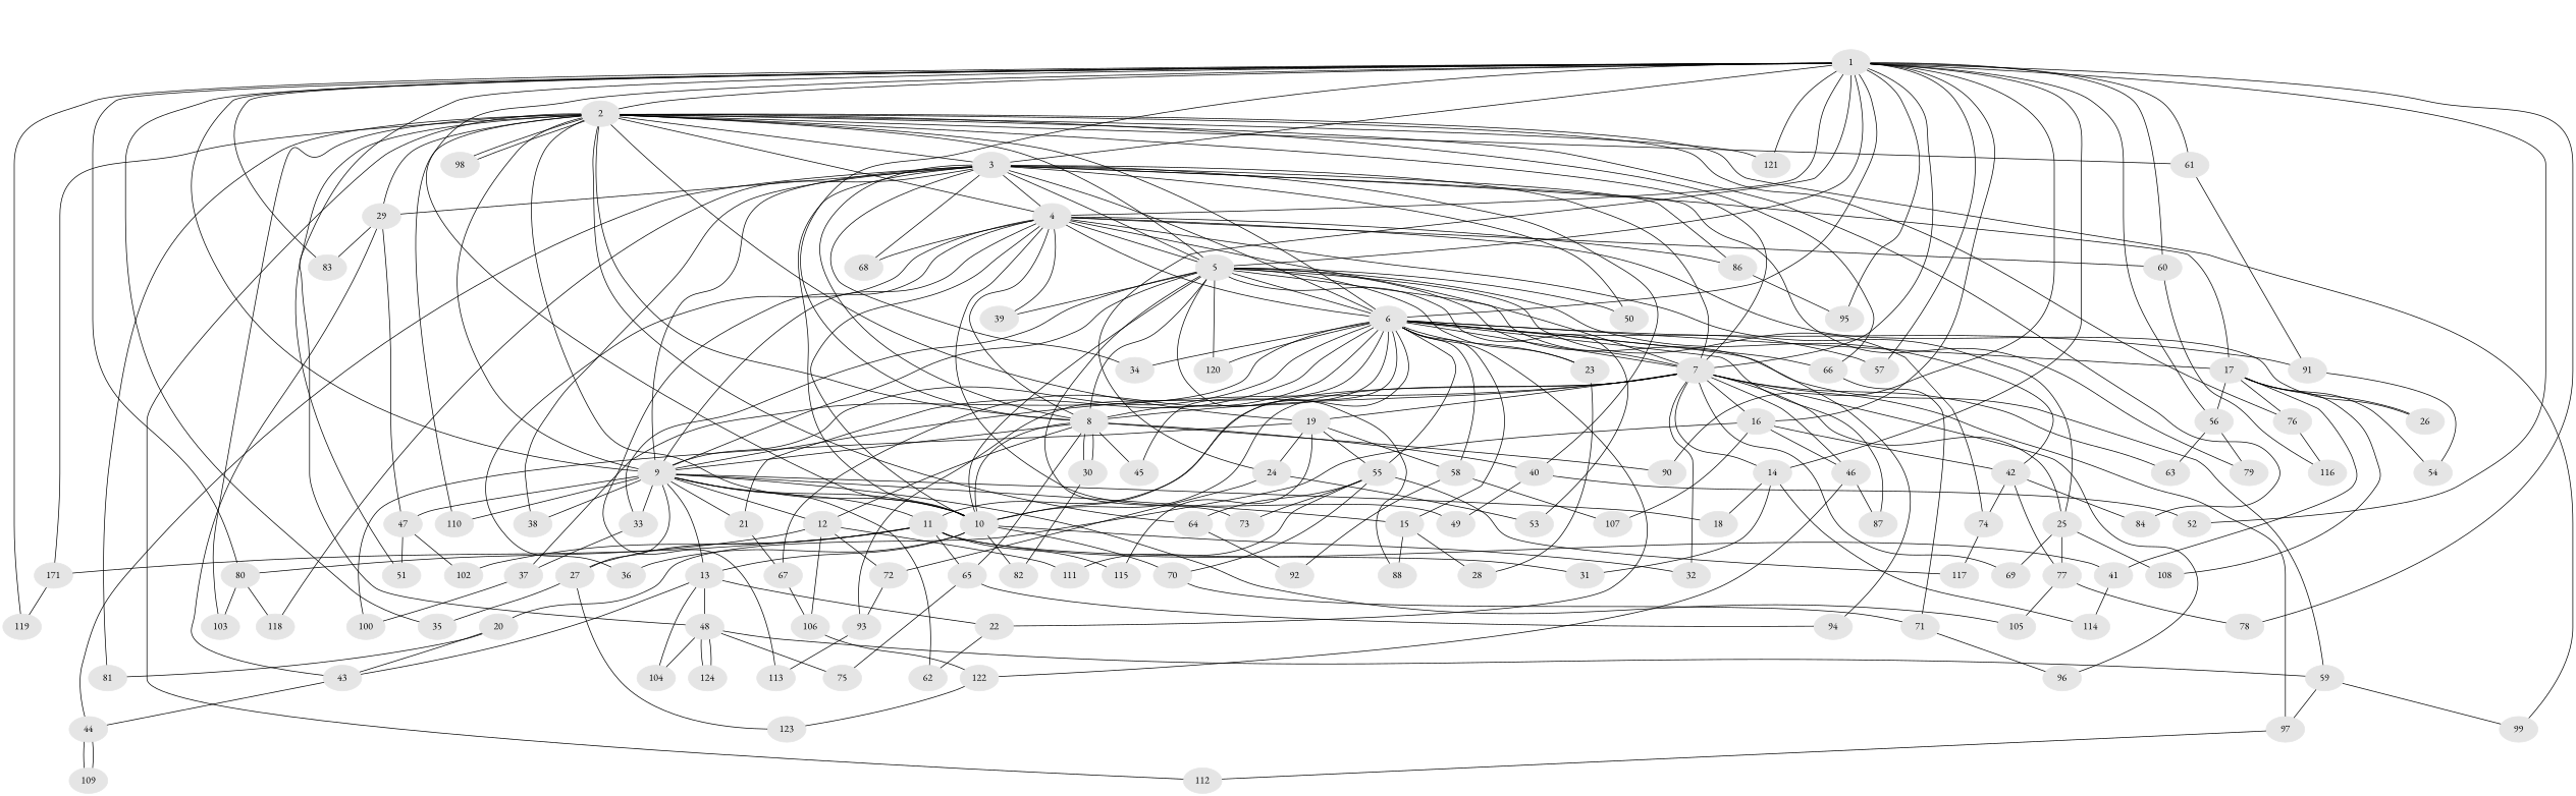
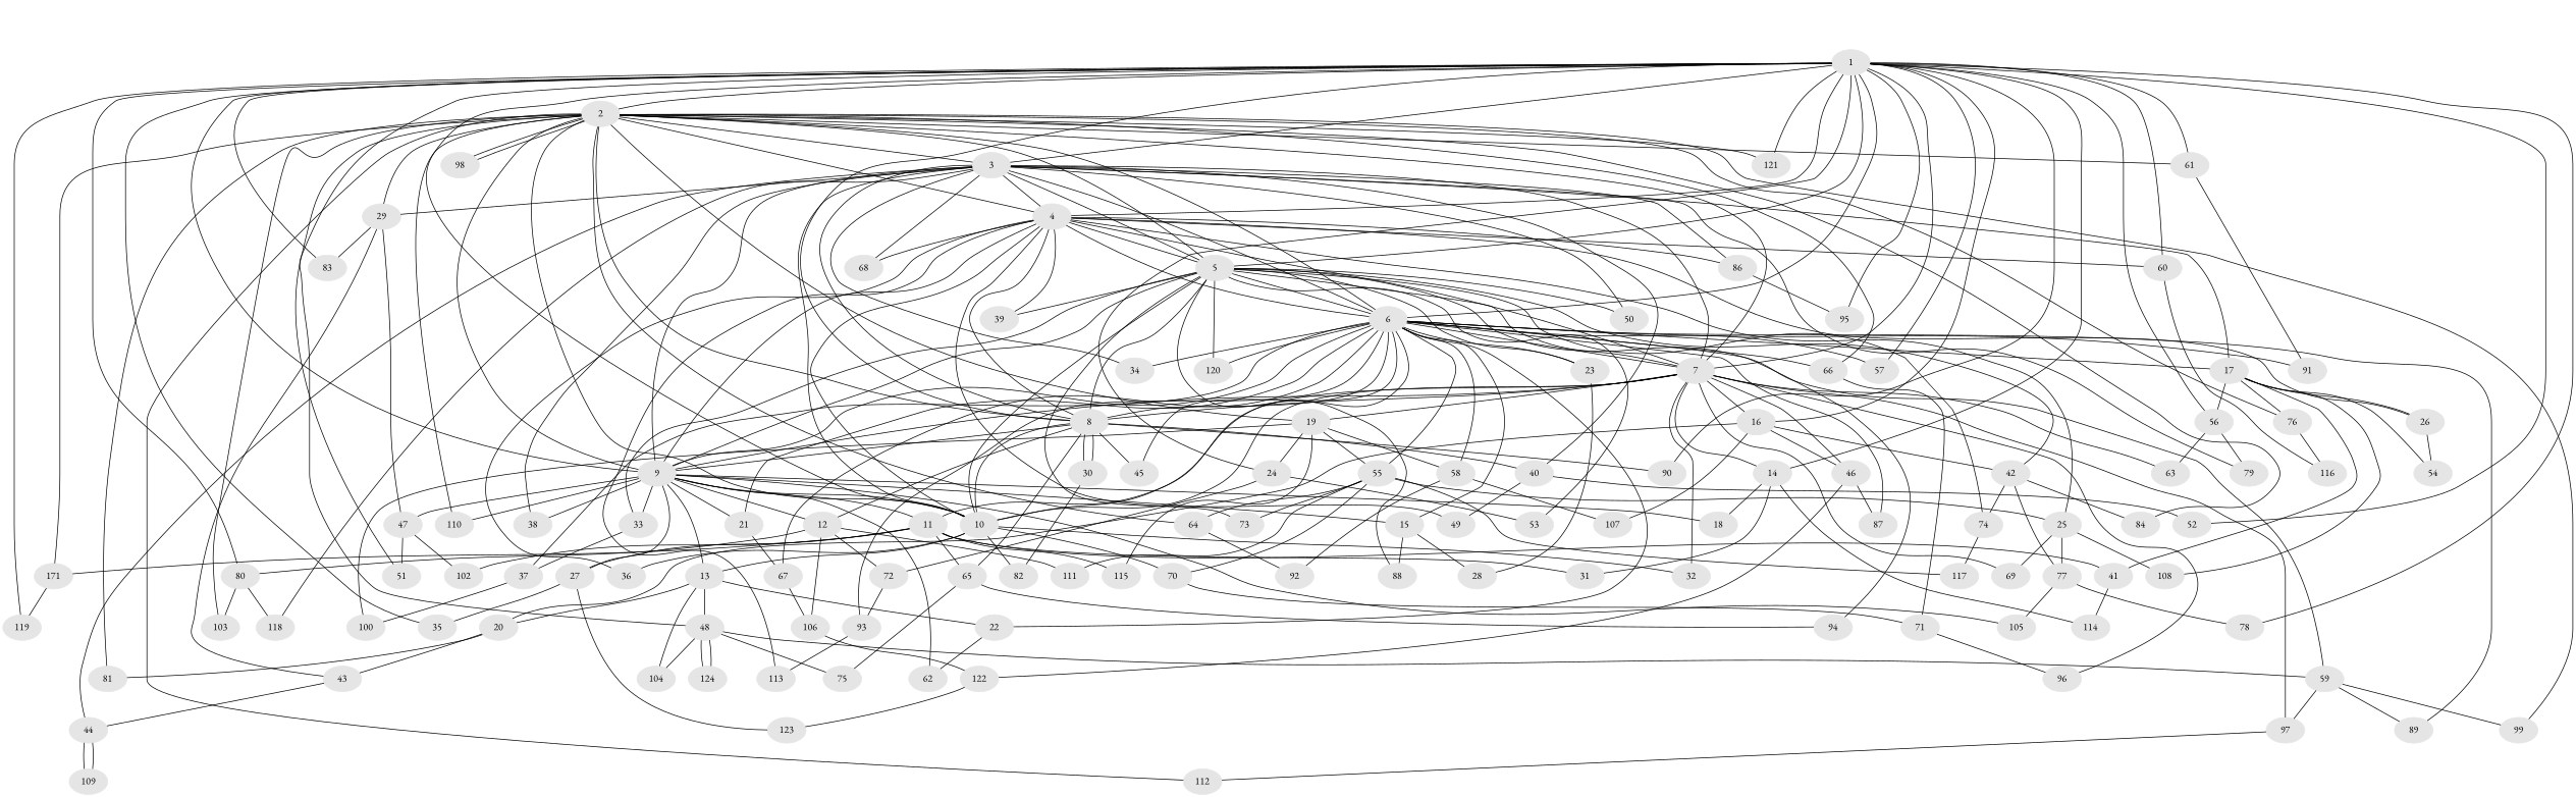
  graph {
    fontname="EB Garamond"
    node [color=gray90 fontname="EB Garamond" style=filled]
    edge [fontname="EB Garamond"]
    1
    2
    3
    4
    5
    6
    7
    8
    9
    10
    14
    16
    24
    35
    48
    52
    56
    57
    60
    61
    78
    80
    83
    90
    95
    119
    121
    19
    29
    51
    64
    66
    76
    81
    84
    98
    99
    n38 [label=171]
    103
    110
    112
    17
    34
    38
    40
    44
    50
    68
    79
    86
    118
    25
    26
    36
    39
    49
    113
    23
    33
    42
    53
    73
    74
    88
    94
    120
    15
    21
    22
    37
    45
    55
    58
    59
    67
    87
+   89
    91
    93
    11
    32
    46
    63
    69
    96
    97
    12
    30
    65
    13
    18
    27
    47
    62
    105
    70
    82
    31
    114
    20
    107
    72
    104
    75
    124
    116
    115
    100
    43
    92
    71
    41
    54
    108
    109
    77
    28
    117
    111
    106
    102
    122
    123
    1 -- 2
    1 -- 3
    1 -- 4
    1 -- 5
    1 -- 6
    1 -- 7
    1 -- 8
    1 -- 9
    1 -- 10
    1 -- 14
    1 -- 16
    1 -- 24
    1 -- 35
    1 -- 48
    1 -- 52
    1 -- 56
    1 -- 57
    1 -- 60
    1 -- 61
    1 -- 78
    1 -- 80
    1 -- 83
    1 -- 90
    1 -- 95
    1 -- 119
    1 -- 121
    2 -- 3
    2 -- 4
    2 -- 5
    2 -- 6
    2 -- 7
    2 -- 8
    2 -- 9
    2 -- 10
    2 -- 61
    2 -- 121
    2 -- 19
    2 -- 29
    2 -- 51
    2 -- 64
    2 -- 66
    2 -- 76
    2 -- 81
    2 -- 84
    2 -- 98
    2 -- 98
    2 -- 99
    2 -- n38
    2 -- 103
    2 -- 110
    2 -- 112
    3 -- 4
    3 -- 5
    3 -- 6
    3 -- 7
    3 -- 8
    3 -- 9
    3 -- 10
    3 -- 29
    3 -- 17
    3 -- 34
    3 -- 38
    3 -- 40
    3 -- 44
    3 -- 50
    3 -- 68
    3 -- 79
    3 -- 86
    3 -- 118
    4 -- 5
    4 -- 6
    4 -- 7
    4 -- 8
    4 -- 9
    4 -- 10
    4 -- 60
    4 -- 68
    4 -- 86
    4 -- 25
    4 -- 26
    4 -- 36
    4 -- 39
    4 -- 49
    4 -- 113
    5 -- 6
    5 -- 7
    5 -- 8
    5 -- 9
    5 -- 10
    5 -- 50
    5 -- 39
    5 -- 23
    5 -- 33
    5 -- 42
    5 -- 53
    5 -- 73
    5 -- 74
    5 -- 88
    5 -- 94
    5 -- 120
    6 -- 7
    6 -- 8
    6 -- 9
    6 -- 10
    6 -- 57
    6 -- 66
    6 -- 17
    6 -- 34
    6 -- 23
    6 -- 120
    6 -- 15
    6 -- 21
    6 -- 22
    6 -- 37
    6 -- 45
    6 -- 55
    6 -- 58
    6 -- 59
    6 -- 67
    6 -- 87
+   6 -- 89
    6 -- 91
    6 -- 93
    7 -- 8
    7 -- 9
    7 -- 10
    7 -- 14
    7 -- 16
    7 -- 19
-   7 -- 25
+   55 -- 25
    7 -- 11
    7 -- 32
    7 -- 46
    7 -- 63
    7 -- 69
    7 -- 96
    7 -- 97
    8 -- 9
    8 -- 10
    8 -- 90
    8 -- 40
    8 -- 45
    8 -- 12
    8 -- 30
    8 -- 30
    8 -- 65
    9 -- 10
    9 -- 110
    9 -- 38
    9 -- 33
    9 -- 15
    9 -- 21
    9 -- 11
    9 -- 12
    9 -- 13
    9 -- 18
    9 -- 27
    9 -- 47
    9 -- 62
    9 -- 105
    10 -- 36
    10 -- 32
    10 -- 13
    10 -- 70
    10 -- 82
    14 -- 18
    14 -- 31
    14 -- 114
    16 -- 42
    16 -- 46
    16 -- 20
    16 -- 107
    24 -- 53
    24 -- 72
    48 -- 59
    48 -- 104
    48 -- 75
    48 -- 124
    48 -- 124
    56 -- 79
    56 -- 63
    60 -- 116
    61 -- 91
    80 -- 103
    80 -- 118
    19 -- 24
    19 -- 55
    19 -- 58
    19 -- 115
    19 -- 100
    29 -- 83
    29 -- 47
    29 -- 43
    64 -- 92
    66 -- 71
    76 -- 116
    n38 -- 119
    17 -- 56
    17 -- 76
    17 -- 26
    17 -- 41
    17 -- 54
    17 -- 108
    40 -- 52
    40 -- 49
    44 -- 109
    44 -- 109
    86 -- 95
    25 -- 69
    25 -- 108
    25 -- 77
-   91 -- 54
+   26 -- 54
    23 -- 28
    33 -- 37
    42 -- 84
    42 -- 74
    42 -- 77
    74 -- 117
    15 -- 88
    15 -- 28
    21 -- 67
    22 -- 62
    37 -- 100
    55 -- 64
    55 -- 73
    55 -- 70
    55 -- 117
    55 -- 111
    58 -- 107
    58 -- 92
    59 -- 99
+   59 -- 89
    59 -- 97
    67 -- 106
    93 -- 113
    11 -- n38
    11 -- 65
    11 -- 27
    11 -- 31
    11 -- 115
    11 -- 41
    11 -- 102
    46 -- 87
    46 -- 122
    97 -- 112
    12 -- 80
    12 -- 72
    12 -- 111
    12 -- 106
    30 -- 82
    65 -- 94
    65 -- 75
    13 -- 48
    13 -- 22
-   13 -- 43
+   13 -- 20
    13 -- 104
    27 -- 35
    27 -- 123
    47 -- 51
    47 -- 102
    70 -- 71
    20 -- 81
    20 -- 43
    72 -- 93
    43 -- 44
    71 -- 96
    41 -- 114
    77 -- 78
    77 -- 105
    106 -- 122
    122 -- 123
  }
